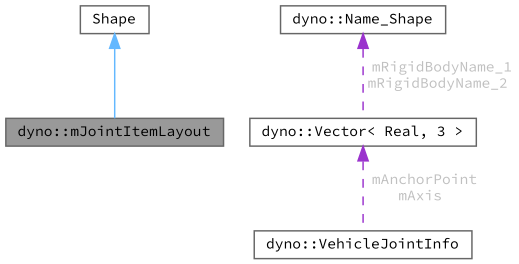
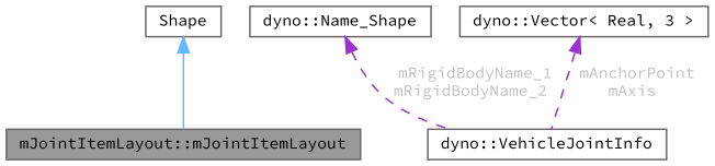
  digraph {
    fontname="Source Code Pro"
    node [color=gray40 fillcolor=white fontname="Source Code Pro" fontsize=10 shape=box style=filled]
    edge [color=darkorchid3 dir=back fontname="Source Code Pro" fontsize=10 labelfontname=Helvetica labelfontsize=10 style=dashed fontcolor=grey]
-   n1 [fillcolor=grey60 fontcolor=black height=0.2 label="dyno::mJointItemLayout" width=0.4]
+   n1 [fillcolor=grey60 fontcolor=black height=0.2 label="mJointItemLayout::mJointItemLayout" width=0.4]
    n2 [height=0.2 label=Shape width=0.4]
    n3 [height=0.2 label="dyno::VehicleJointInfo" width=0.4]
    n4 [height=0.2 label="dyno::Name_Shape" width=0.4]
    n5 [height=0.2 label="dyno::Vector\< Real, 3 \>" width=0.4]
    n2 -> n1 [color=steelblue1 style=solid fontcolor=""]
-   n4 -> n5 [label=" mRigidBodyName_1\nmRigidBodyName_2"]
+   n4 -> n3 [label=" mRigidBodyName_1\nmRigidBodyName_2"]
    n5 -> n3 [label=" mAnchorPoint\nmAxis"]
  }
